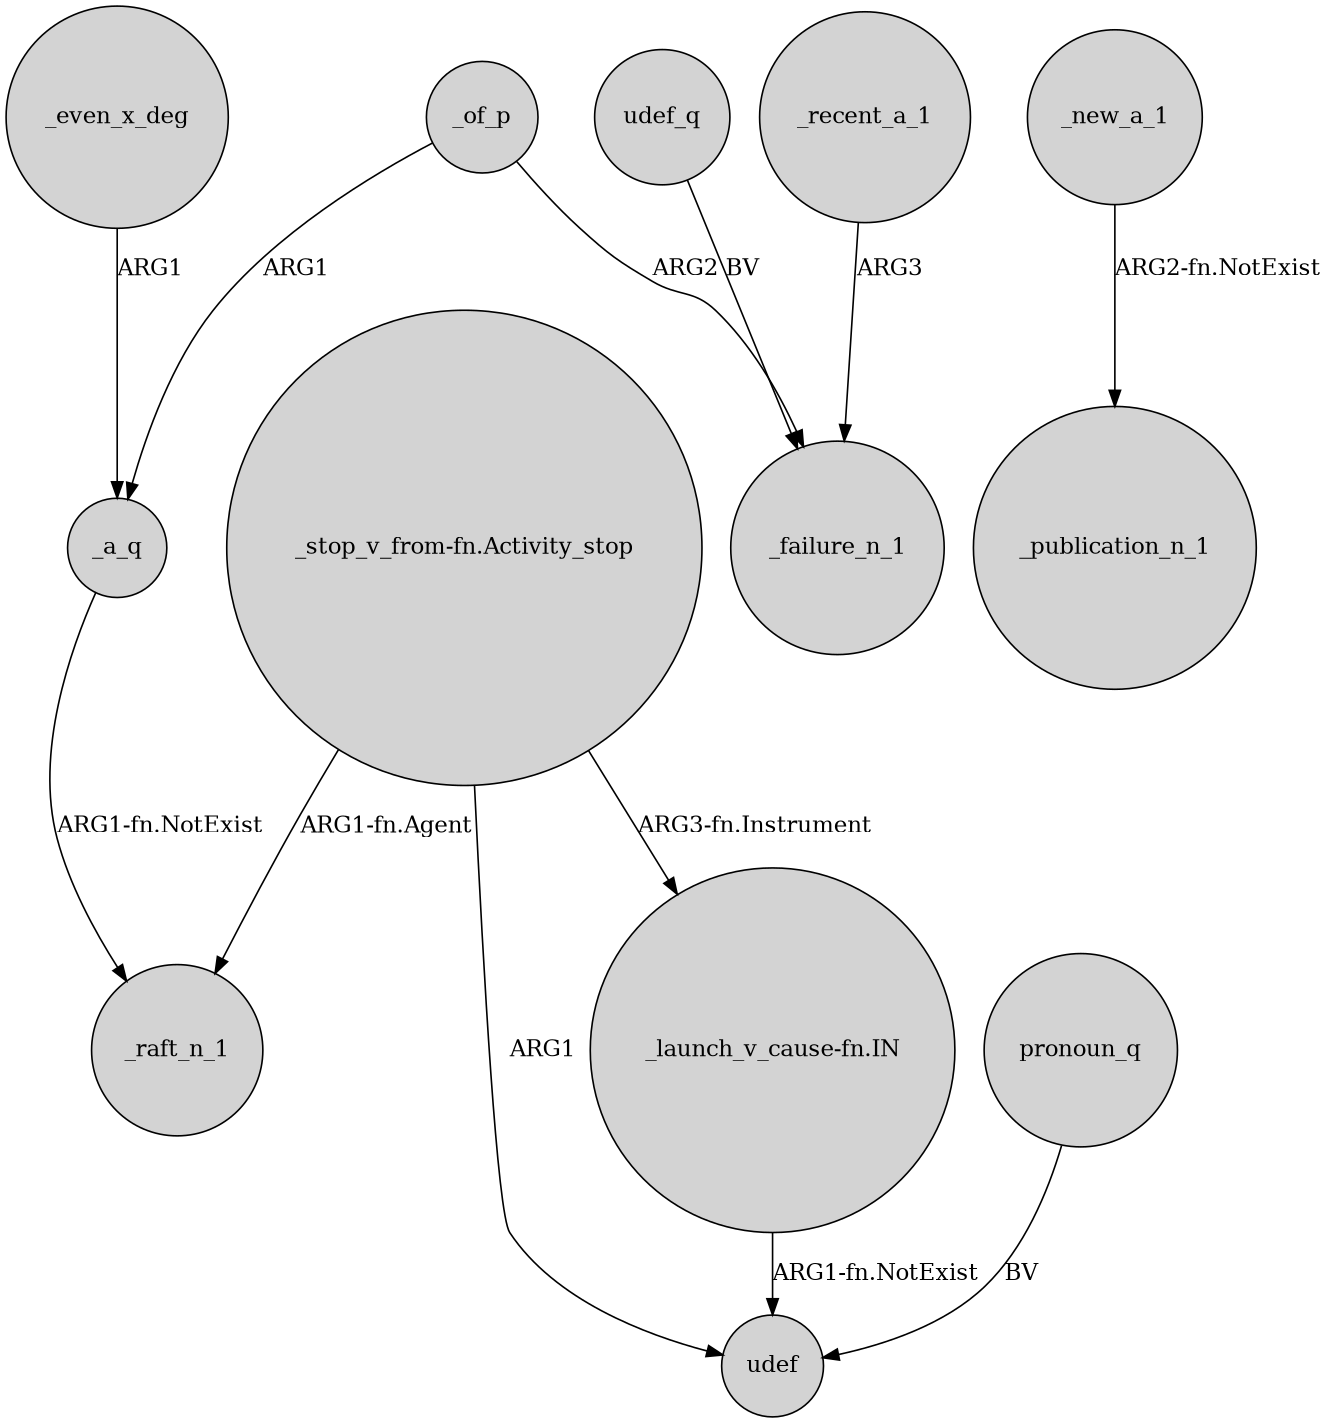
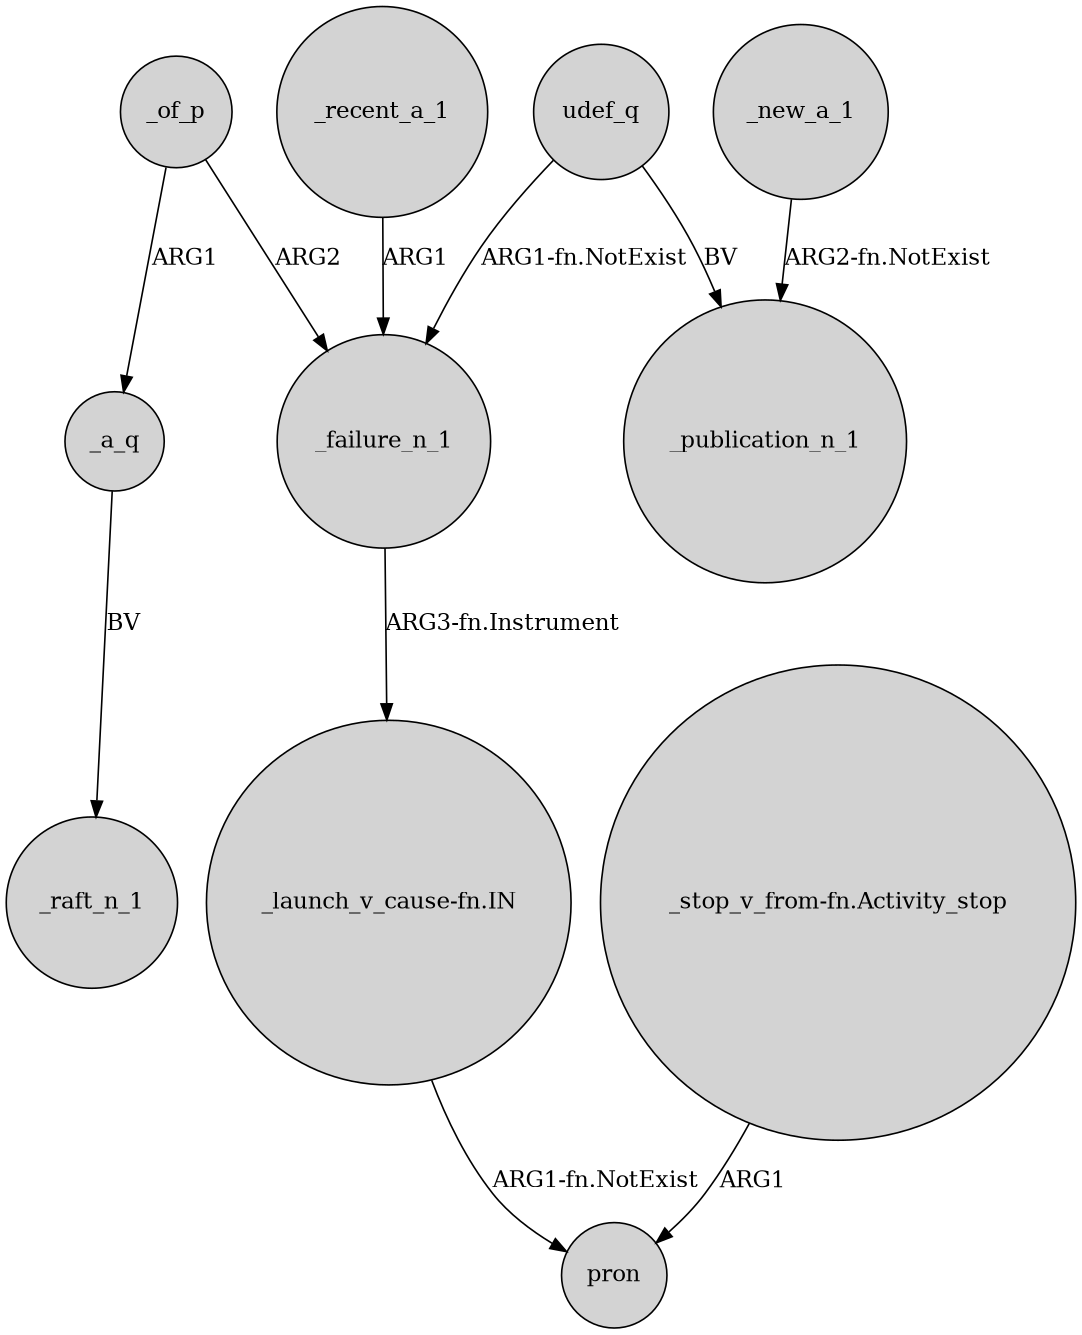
  digraph {
    node [shape=circle style=filled]
-   _even_x_deg
    _a_q
    _raft_n_1
    "_stop_v_from-fn.Activity_stop"
-   pron [label=udef]
+   pron
    "_launch_v_cause-fn.IN"
    udef_q
    _publication_n_1
    _failure_n_1
    _of_p
    _new_a_1
    _recent_a_1
-   pronoun_q
-   _even_x_deg -> _a_q [label=ARG1]
-   _a_q -> _raft_n_1 [label="ARG1-fn.NotExist"]
-   "_stop_v_from-fn.Activity_stop" -> _raft_n_1 [label="ARG1-fn.Agent"]
+   _a_q -> _raft_n_1 [label=BV]
    "_stop_v_from-fn.Activity_stop" -> pron [label=ARG1]
-   "_stop_v_from-fn.Activity_stop" -> "_launch_v_cause-fn.IN" [label="ARG3-fn.Instrument"]
+   _failure_n_1 -> "_launch_v_cause-fn.IN" [label="ARG3-fn.Instrument"]
    "_launch_v_cause-fn.IN" -> pron [label="ARG1-fn.NotExist"]
-   udef_q -> _failure_n_1 [label=BV]
+   udef_q -> _publication_n_1 [label=BV]
+   udef_q -> _failure_n_1 [label="ARG1-fn.NotExist"]
    _of_p -> _a_q [label=ARG1]
    _of_p -> _failure_n_1 [label=ARG2]
    _new_a_1 -> _publication_n_1 [label="ARG2-fn.NotExist"]
-   _recent_a_1 -> _failure_n_1 [label=ARG3]
-   pronoun_q -> pron [label=BV]
+   _recent_a_1 -> _failure_n_1 [label=ARG1]
  }
